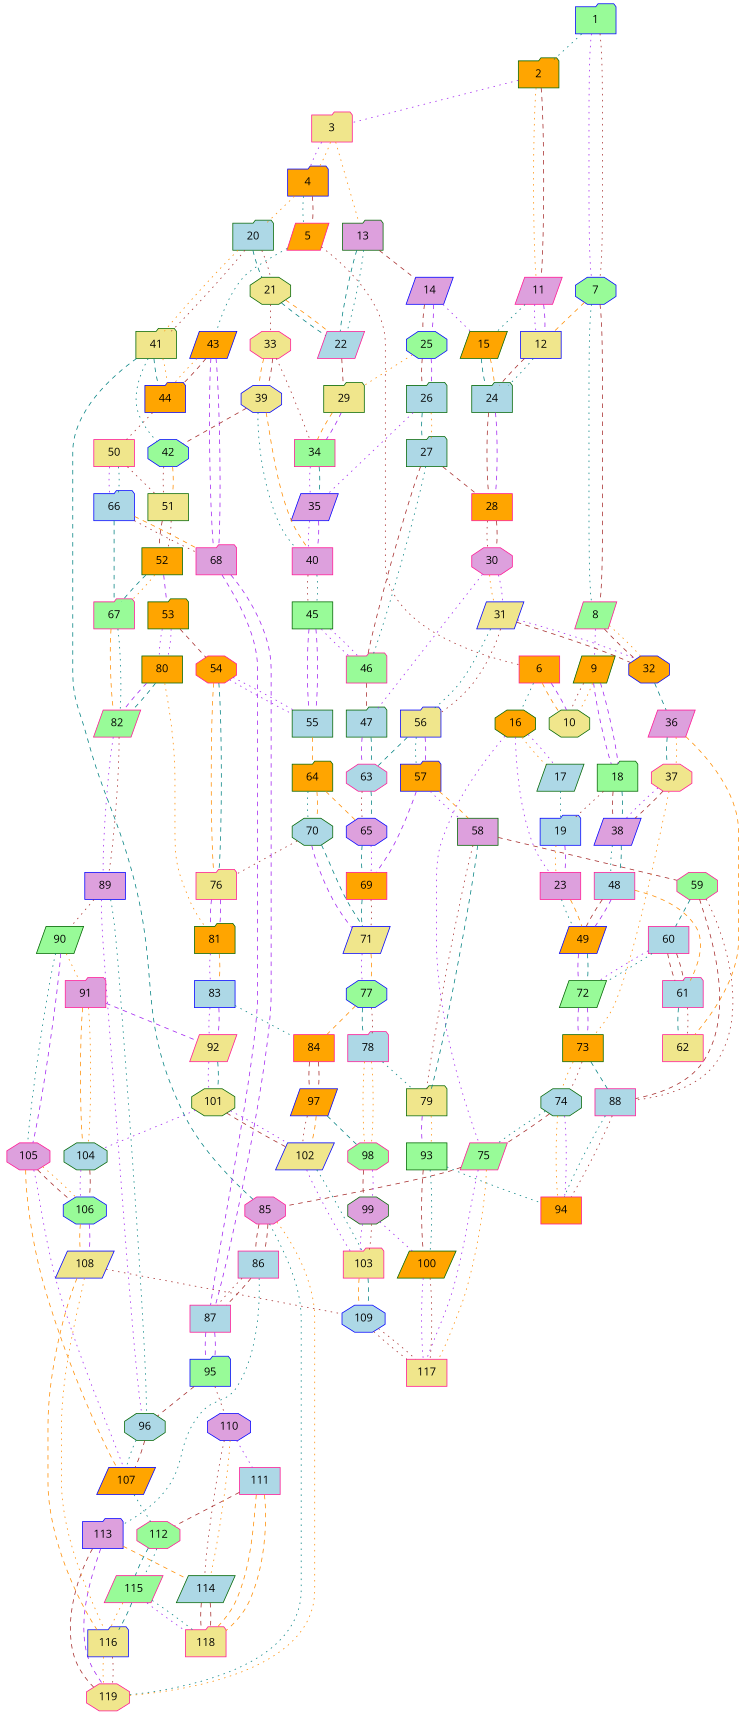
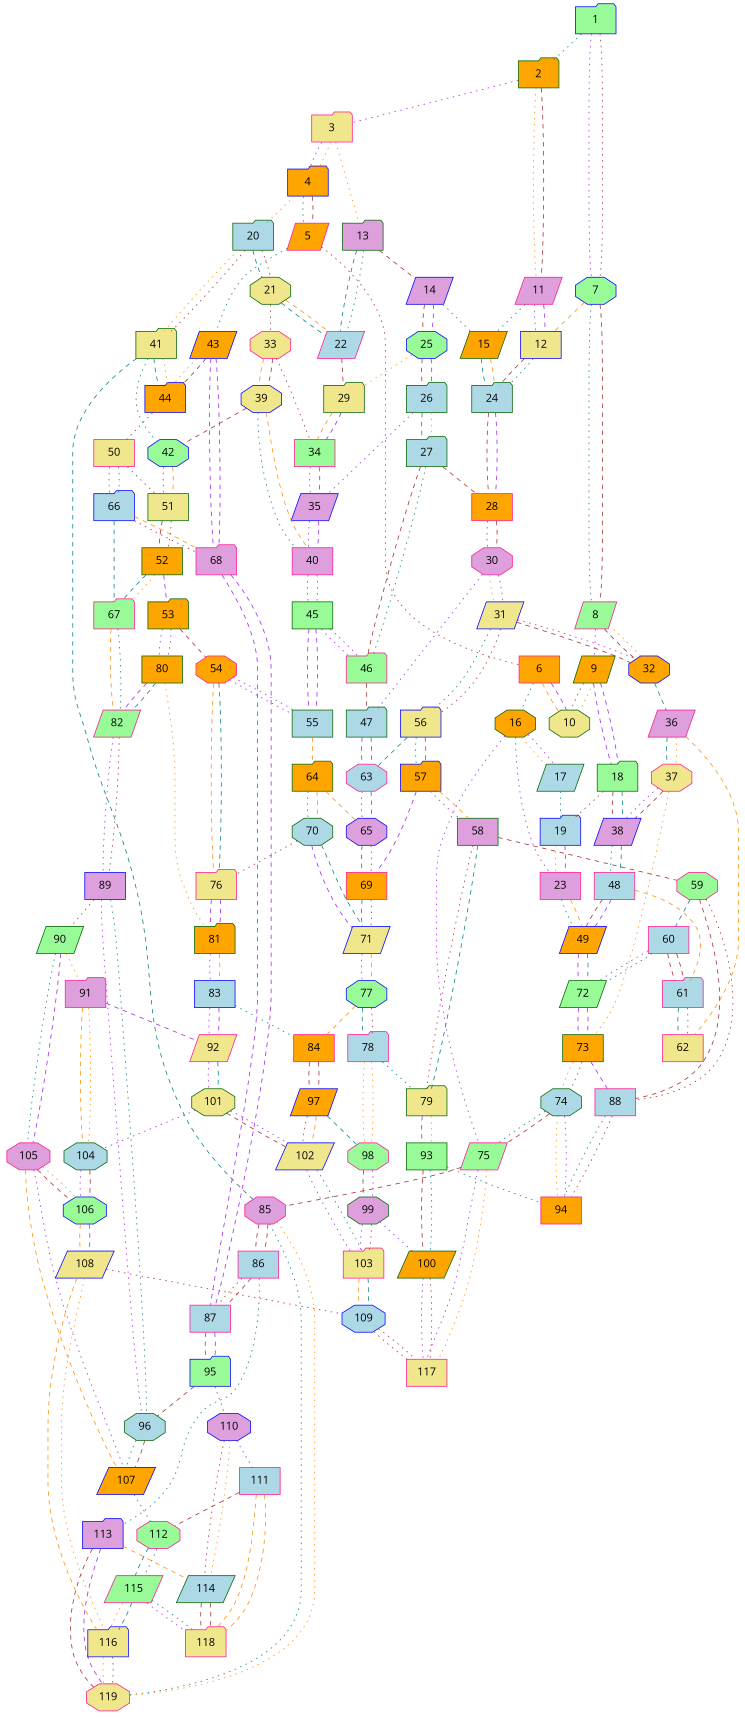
  graph {
    fontname="Open Sans"
    node [color=deeppink fillcolor=orange fontname="Open Sans" shape=folder style=filled]
    edge [color=brown fontname="Open Sans" style=dotted]
    1 [color=blue fillcolor=palegreen]
    2 [color=darkgreen]
    7 [color=blue fillcolor=palegreen shape=octagon]
    3 [fillcolor=khaki]
    11 [fillcolor=plum shape=parallelogram]
    8 [fillcolor=palegreen shape=parallelogram]
    12 [color=blue fillcolor=khaki shape=box]
    4 [color=blue]
    13 [color=darkgreen fillcolor=plum]
    15 [color=darkgreen shape=parallelogram]
    5 [shape=parallelogram]
    20 [color=darkgreen fillcolor=lightblue]
    14 [color=blue fillcolor=plum shape=parallelogram]
    22 [fillcolor=lightblue shape=parallelogram]
    6 [shape=box]
    43 [color=blue shape=parallelogram]
    21 [color=darkgreen fillcolor=khaki shape=octagon]
    41 [color=darkgreen fillcolor=khaki]
    10 [color=darkgreen fillcolor=khaki shape=octagon]
    16 [color=darkgreen shape=octagon]
    44 [color=blue]
    68 [fillcolor=plum]
    85 [fillcolor=plum shape=octagon]
    86 [fillcolor=lightblue shape=box]
    119 [fillcolor=khaki shape=octagon]
    17 [color=darkgreen fillcolor=lightblue shape=parallelogram]
    23 [fillcolor=plum shape=box]
    75 [fillcolor=palegreen shape=parallelogram]
    9 [color=darkgreen shape=parallelogram]
    32 [color=blue shape=octagon]
    24 [color=darkgreen fillcolor=lightblue]
    18 [color=darkgreen fillcolor=palegreen]
    36 [fillcolor=plum shape=parallelogram]
    19 [color=blue fillcolor=lightblue]
    38 [color=blue fillcolor=plum shape=parallelogram]
    28 [shape=box]
    25 [color=blue fillcolor=palegreen shape=octagon]
    29 [color=darkgreen fillcolor=khaki]
    26 [color=darkgreen fillcolor=lightblue]
    49 [color=blue shape=parallelogram]
    117 [fillcolor=khaki shape=box]
    48 [fillcolor=lightblue shape=box]
    33 [fillcolor=khaki shape=octagon]
    42 [color=blue fillcolor=palegreen shape=octagon]
    34 [fillcolor=palegreen shape=box]
    39 [color=blue fillcolor=khaki shape=octagon]
    72 [color=darkgreen fillcolor=palegreen shape=parallelogram]
    30 [fillcolor=plum shape=octagon]
    27 [color=darkgreen fillcolor=lightblue]
    35 [color=blue fillcolor=plum shape=parallelogram]
    46 [fillcolor=palegreen]
    40 [fillcolor=plum shape=box]
    47 [color=darkgreen fillcolor=lightblue]
    31 [color=blue fillcolor=khaki shape=parallelogram]
    56 [color=blue fillcolor=khaki]
    63 [fillcolor=lightblue shape=octagon]
    57 [color=blue]
    37 [fillcolor=khaki shape=octagon]
    62 [fillcolor=khaki shape=box]
    45 [color=darkgreen fillcolor=palegreen shape=box]
    73 [color=darkgreen shape=box]
    61 [fillcolor=lightblue]
    51 [color=darkgreen fillcolor=khaki shape=box]
    55 [color=darkgreen fillcolor=lightblue shape=box]
    50 [fillcolor=khaki shape=box]
    52 [color=darkgreen shape=box]
    87 [fillcolor=lightblue shape=box]
    66 [color=blue fillcolor=lightblue]
    64 [color=darkgreen]
    65 [color=blue fillcolor=plum shape=octagon]
    67 [fillcolor=palegreen]
    53 [color=darkgreen]
    54 [shape=octagon]
    80 [color=darkgreen shape=box]
    82 [fillcolor=palegreen shape=parallelogram]
    76 [fillcolor=khaki]
    81 [color=darkgreen]
    70 [color=darkgreen fillcolor=lightblue shape=octagon]
    58 [color=darkgreen fillcolor=plum shape=box]
    69 [shape=box]
    59 [fillcolor=palegreen shape=octagon]
    79 [color=darkgreen fillcolor=khaki]
    71 [color=blue fillcolor=khaki shape=parallelogram]
    60 [fillcolor=lightblue shape=box]
    88 [fillcolor=lightblue shape=box]
    93 [color=darkgreen fillcolor=palegreen shape=box]
    94 [shape=box]
    89 [color=blue fillcolor=plum shape=box]
    95 [color=blue fillcolor=palegreen]
    77 [color=blue fillcolor=palegreen shape=octagon]
    78 [fillcolor=lightblue]
    84 [shape=box]
    74 [color=darkgreen fillcolor=lightblue shape=octagon]
    83 [color=blue fillcolor=lightblue shape=box]
    98 [fillcolor=palegreen shape=octagon]
    97 [color=blue shape=parallelogram]
    99 [color=darkgreen fillcolor=plum shape=octagon]
    100 [color=darkgreen shape=parallelogram]
    92 [fillcolor=khaki shape=parallelogram]
    90 [color=darkgreen fillcolor=palegreen shape=parallelogram]
    96 [color=darkgreen fillcolor=lightblue shape=octagon]
    101 [color=darkgreen fillcolor=khaki shape=octagon]
    102 [color=blue fillcolor=khaki shape=parallelogram]
    113 [color=blue fillcolor=plum]
    114 [color=darkgreen fillcolor=lightblue shape=parallelogram]
    110 [color=blue fillcolor=plum shape=octagon]
    91 [fillcolor=plum]
    105 [fillcolor=plum shape=octagon]
    107 [color=blue shape=parallelogram]
    104 [color=darkgreen fillcolor=lightblue shape=octagon]
    106 [color=blue fillcolor=palegreen shape=octagon]
    111 [fillcolor=lightblue shape=box]
    112 [fillcolor=palegreen shape=octagon]
    103 [fillcolor=khaki]
    109 [color=blue fillcolor=lightblue shape=octagon]
    108 [color=blue fillcolor=khaki shape=parallelogram]
    116 [color=blue fillcolor=khaki]
    115 [fillcolor=palegreen shape=parallelogram]
    118 [fillcolor=khaki]
    1 -- 2 [color=teal]
    1 -- 7 [color=purple]
    1 -- 7
    2 -- 3 [color=purple]
    2 -- 11 [color=darkorange]
    2 -- 11 [style=dashed]
    7 -- 8 [color=teal]
    7 -- 8 [style=dashed]
    7 -- 12 [color=darkorange style=dashed]
    3 -- 4 [color=purple]
    3 -- 4 [color=darkorange]
    3 -- 13 [color=darkorange]
    11 -- 12 [color=purple]
    11 -- 12 [color=purple style=dashed]
    11 -- 15 [color=teal]
    8 -- 9 [color=purple]
    8 -- 32 [style=dashed]
    8 -- 32 [color=darkorange]
    12 -- 24 [style=dashed]
    12 -- 24 [color=teal]
    4 -- 5 [color=teal]
    4 -- 5 [style=dashed]
    4 -- 20 [color=darkorange]
    13 -- 14 [style=dashed]
    13 -- 22 [color=teal style=dashed]
    13 -- 22 [color=teal]
    15 -- 24 [color=teal style=dashed]
    15 -- 24 [color=darkorange style=dashed]
    5 -- 6
    5 -- 43 [color=teal]
    20 -- 21 [color=teal style=dashed]
    20 -- 21
    20 -- 41 [color=darkorange]
    20 -- 41
    14 -- 15 [color=purple]
    14 -- 25 [style=dashed]
    14 -- 25 [color=purple style=dashed]
    22 -- 29 [style=dashed]
    6 -- 10 [color=darkorange style=dashed]
    6 -- 10 [color=purple style=dashed]
    6 -- 16 [color=teal]
    43 -- 44 [color=darkorange]
    43 -- 44 [style=dashed]
    43 -- 68 [color=purple style=dashed]
    43 -- 68 [color=purple style=dashed]
    21 -- 22 [color=teal style=dashed]
    21 -- 22 [color=darkorange style=dashed]
    21 -- 33
    41 -- 44 [color=teal style=dashed]
    41 -- 44 [color=darkorange]
    41 -- 85 [color=teal style=dashed]
    41 -- 42 [color=teal]
    16 -- 17 [color=darkorange]
    16 -- 17 [color=purple]
    16 -- 23 [color=purple]
    16 -- 75 [color=purple]
    44 -- 50
    68 -- 87 [color=purple style=dashed]
    68 -- 87 [color=purple style=dashed]
    85 -- 86 [style=dashed]
    85 -- 86 [style=dashed]
    85 -- 119 [color=teal]
    85 -- 119 [color=darkorange]
    86 -- 87
    86 -- 87 [style=dashed]
    86 -- 113 [color=teal]
    17 -- 19 [color=teal]
    23 -- 49 [color=teal]
    23 -- 49 [color=darkorange style=dashed]
    75 -- 85 [style=dashed]
    75 -- 117 [color=purple]
    75 -- 117 [color=darkorange]
    9 -- 10
    9 -- 10 [color=darkorange]
    9 -- 18 [color=purple style=dashed]
    9 -- 18 [color=purple style=dashed]
    32 -- 36 [color=teal style=dashed]
    24 -- 28 [style=dashed]
    24 -- 28 [color=purple style=dashed]
    18 -- 19
    18 -- 38 [style=dashed]
    18 -- 38 [color=teal style=dashed]
    36 -- 37 [color=teal style=dashed]
    36 -- 37 [color=darkorange]
    36 -- 62 [color=darkorange style=dashed]
    19 -- 23 [color=darkorange]
    19 -- 23 [color=purple style=dashed]
    38 -- 48 [color=teal]
    38 -- 48 [color=teal style=dashed]
    28 -- 30
    28 -- 30 [style=dashed]
    25 -- 29 [color=darkorange]
    25 -- 26 [style=dashed]
    25 -- 26 [color=purple style=dashed]
    29 -- 34 [color=darkorange style=dashed]
    29 -- 34 [color=purple style=dashed]
    26 -- 27 [color=teal style=dashed]
    26 -- 27 [color=darkorange]
    26 -- 35 [color=purple]
    49 -- 72 [color=purple style=dashed]
    49 -- 72 [color=teal style=dashed]
    48 -- 49 [style=dashed]
    48 -- 49 [color=purple style=dashed]
    48 -- 61 [color=darkorange style=dashed]
    33 -- 34
    33 -- 39 [color=darkorange style=dashed]
    33 -- 39 [style=dashed]
    42 -- 51
    42 -- 51 [color=darkorange style=dashed]
    34 -- 35 [color=purple]
    34 -- 35 [color=teal style=dashed]
    39 -- 42 [style=dashed]
    39 -- 40 [color=teal]
    39 -- 40 [color=darkorange style=dashed]
    72 -- 73 [color=purple style=dashed]
    72 -- 73 [color=purple style=dashed]
    30 -- 47 [color=purple]
    30 -- 31 [color=darkorange]
    30 -- 31 [color=purple]
    27 -- 28 [style=dashed]
    27 -- 46 [style=dashed]
    27 -- 46 [color=teal]
    35 -- 40 [color=purple]
    35 -- 40 [color=purple style=dashed]
    46 -- 47 [style=dashed]
    40 -- 45
    40 -- 45 [color=teal]
    47 -- 63 [color=purple style=dashed]
    47 -- 63 [color=teal style=dashed]
    31 -- 32 [style=dashed]
    31 -- 32 [color=purple]
    31 -- 56 [color=teal]
    31 -- 56
    56 -- 63 [color=teal style=dashed]
    56 -- 57 [color=teal]
    56 -- 57 [color=purple style=dashed]
    63 -- 65
    63 -- 65 [color=teal style=dashed]
    57 -- 58 [color=purple]
    57 -- 58 [color=darkorange style=dashed]
    57 -- 69 [color=purple style=dashed]
    37 -- 38 [color=purple]
    37 -- 38 [style=dashed]
    37 -- 73 [color=darkorange]
    45 -- 46 [color=purple]
    45 -- 46 [color=purple]
    45 -- 55 [color=purple style=dashed]
    45 -- 55 [color=purple style=dashed]
-   73 -- 88 [color=teal style=dashed]
+   73 -- 88 [color=purple style=dashed]
    73 -- 74 [color=darkorange]
    73 -- 74
    61 -- 62 [color=teal style=dashed]
    61 -- 62
    51 -- 52 [style=dashed]
    51 -- 52
    55 -- 64 [color=darkorange style=dashed]
    50 -- 51
    50 -- 66 [color=purple]
    50 -- 66 [color=teal]
    52 -- 67 [color=teal style=dashed]
    52 -- 67 [color=darkorange]
    52 -- 53 [color=purple style=dashed]
    87 -- 95 [color=purple style=dashed]
    87 -- 95 [color=purple style=dashed]
    66 -- 68
    66 -- 68 [color=darkorange style=dashed]
    66 -- 67 [color=teal style=dashed]
    64 -- 65 [color=darkorange style=dashed]
    64 -- 70 [color=teal]
    64 -- 70 [color=darkorange style=dashed]
    65 -- 69 [color=teal style=dashed]
    65 -- 69 [color=purple]
    67 -- 82 [color=darkorange style=dashed]
    67 -- 82 [color=teal]
    53 -- 54 [style=dashed]
    53 -- 80 [color=purple]
    53 -- 80 [color=purple]
    54 -- 55 [color=purple]
    54 -- 55 [color=purple]
    54 -- 76 [color=darkorange style=dashed]
    54 -- 76 [color=teal style=dashed]
    80 -- 82 [color=purple style=dashed]
    80 -- 82 [color=teal style=dashed]
    80 -- 81 [color=darkorange]
    82 -- 89 [color=purple]
    82 -- 89
    76 -- 81 [color=purple style=dashed]
    76 -- 81 [color=purple style=dashed]
    81 -- 83 [color=purple]
    81 -- 83 [color=darkorange style=dashed]
    70 -- 76
    70 -- 71 [color=purple style=dashed]
    70 -- 71 [color=teal style=dashed]
    58 -- 59 [style=dashed]
    58 -- 79
    58 -- 79 [color=teal style=dashed]
    69 -- 71 [color=teal style=dashed]
    69 -- 71
    59 -- 60 [color=teal style=dashed]
    59 -- 88 [style=dashed]
    59 -- 88
    79 -- 93 [color=purple style=dashed]
    79 -- 93 [color=darkorange]
    71 -- 77 [color=purple]
    71 -- 77 [color=darkorange style=dashed]
    60 -- 72 [color=purple]
    60 -- 72 [color=teal]
    60 -- 61 [style=dashed]
    60 -- 61 [style=dashed]
    88 -- 94 [color=teal]
    88 -- 94
    93 -- 94 [color=teal]
    93 -- 100 [style=dashed]
    93 -- 100 [color=teal]
    89 -- 90
    89 -- 96 [color=purple]
    89 -- 96 [color=teal]
    95 -- 96 [style=dashed]
    95 -- 110
    77 -- 78 [color=teal style=dashed]
    77 -- 78
    77 -- 84 [color=darkorange style=dashed]
    78 -- 79 [color=teal]
    78 -- 98 [color=darkorange]
    78 -- 98 [color=darkorange]
    84 -- 97 [style=dashed]
    84 -- 97 [style=dashed]
    74 -- 75 [color=teal]
    74 -- 75 [style=dashed]
    74 -- 94 [color=darkorange]
    74 -- 94 [color=purple]
    83 -- 84 [color=teal]
    83 -- 92 [color=purple]
    83 -- 92 [color=purple style=dashed]
    98 -- 99 [style=dashed]
    98 -- 99 [color=purple]
    97 -- 98 [color=teal style=dashed]
    97 -- 102
    97 -- 102 [color=darkorange style=dashed]
    99 -- 100 [color=purple]
    99 -- 103 [color=purple]
    99 -- 103
    100 -- 117 [color=purple]
    100 -- 117
    92 -- 101 [color=purple]
    92 -- 101 [color=teal style=dashed]
    90 -- 91 [color=darkorange]
    90 -- 105 [color=teal]
    90 -- 105 [color=purple style=dashed]
    96 -- 107 [color=teal]
    96 -- 107 [style=dashed]
    101 -- 102 [style=dashed]
    101 -- 102 [color=purple]
    101 -- 104 [color=purple]
    102 -- 103 [color=purple]
    102 -- 103 [color=teal]
    113 -- 119 [style=dashed]
    113 -- 119 [color=purple style=dashed]
    113 -- 114 [color=darkorange style=dashed]
    114 -- 118 [style=dashed]
    114 -- 118 [style=dashed]
    110 -- 114
    110 -- 114 [color=darkorange]
    110 -- 111 [color=purple]
    91 -- 92 [color=purple style=dashed]
    91 -- 104 [color=darkorange style=dashed]
    91 -- 104 [color=darkorange]
    105 -- 107 [color=darkorange style=dashed]
    105 -- 107 [color=purple]
    105 -- 106 [style=dashed]
    105 -- 106 [color=darkorange]
    107 -- 112 [color=teal]
    104 -- 106 [color=purple]
    104 -- 106 [style=dashed]
    106 -- 108 [color=darkorange style=dashed]
    106 -- 108 [color=purple style=dashed]
    111 -- 112 [style=dashed]
    111 -- 118 [color=darkorange style=dashed]
    111 -- 118 [color=darkorange style=dashed]
    112 -- 115 [color=teal style=dashed]
    112 -- 115 [color=teal]
    103 -- 109 [color=darkorange style=dashed]
    103 -- 109 [color=teal style=dashed]
    109 -- 117
    109 -- 117
    108 -- 109
    108 -- 116 [color=darkorange style=dashed]
    108 -- 116 [color=darkorange]
    116 -- 119 [color=darkorange]
    116 -- 119
    115 -- 116 [color=darkorange]
    115 -- 116 [color=teal style=dashed]
    115 -- 118 [color=purple]
    115 -- 118 [color=teal]
  }
